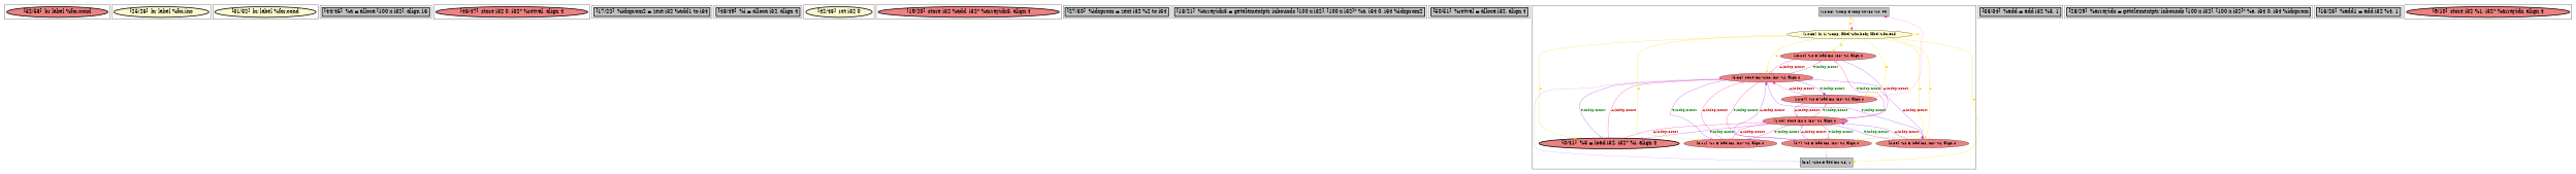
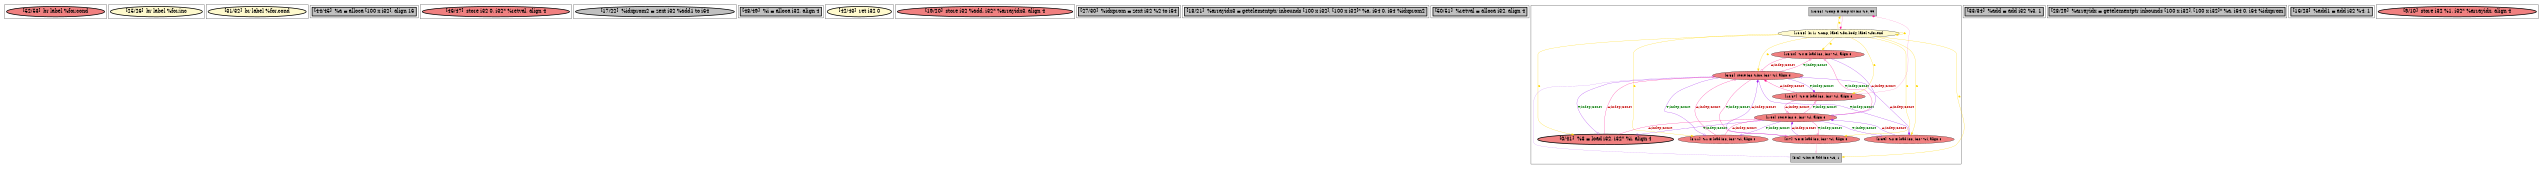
  digraph {
    node [fillcolor=lightcoral fontsize=20 penwidth=3.0 shape=ellipse style=filled]
    edge [arrowhead=onormal color=deeppink fontcolor=firebrick3 penwidth=1.0 style=solid]
    n1 [label="[52/53]  br label %for.cond"]
    n2 [fillcolor=lemonchiffon label="[25/26]  br label %for.inc"]
    n3 [fillcolor=lemonchiffon label="[31/32]  br label %for.cond"]
    n4 [fillcolor=grey label="[44/45]  %a = alloca [100 x i32], align 16" shape=rectangle]
    n5 [label="[46/47]  store i32 0, i32* %retval, align 4"]
-   n6 [fillcolor=grey label="[17/22]  %idxprom2 = zext i32 %add1 to i64" shape=rectangle]
+   n6 [fillcolor=grey label="[17/22]  %idxprom2 = zext i32 %add1 to i64"]
    n7 [fillcolor=grey label="[48/49]  %i = alloca i32, align 4" shape=rectangle]
    n8 [fillcolor=lemonchiffon label="[42/43]  ret i32 0"]
    n9 [label="[19/20]  store i32 %add, i32* %arrayidx3, align 4"]
    n10 [fillcolor=grey label="[27/30]  %idxprom = zext i32 %2 to i64" shape=rectangle]
    n11 [fillcolor=grey label="[18/21]  %arrayidx3 = getelementptr inbounds [100 x i32], [100 x i32]* %a, i64 0, i64 %idxprom2" shape=rectangle]
    n12 [fillcolor=grey label="[50/51]  %retval = alloca i32, align 4" shape=rectangle]
    n13 [fillcolor=grey label="[13/36]  %cmp = icmp ult i32 %0, 99" shape=rectangle fontsize="" penwidth=""]
    n14 [fillcolor=lemonchiffon label="[14/35]  br i1 %cmp, label %for.body, label %for.end" fontsize="" penwidth=""]
    n15 [label="[12/37]  %0 = load i32, i32* %i, align 4" fontsize="" penwidth=""]
    n16 [label="[3/38]  store i32 %inc, i32* %i, align 4" fontsize="" penwidth=""]
    n17 [label="[1/40]  store i32 0, i32* %i, align 4" fontsize="" penwidth=""]
    n18 [label="[8/11]  %1 = load i32, i32* %i, align 4" fontsize="" penwidth=""]
    n19 [label="[4/7]  %5 = load i32, i32* %i, align 4" fontsize="" penwidth=""]
    n20 [fillcolor=grey label="[5/6]  %inc = add i32 %5, 1" shape=rectangle fontsize="" penwidth=""]
    n21 [label="[0/41]  %3 = load i32, i32* %i, align 4"]
    n22 [label="[2/39]  %2 = load i32, i32* %i, align 4" fontsize="" penwidth=""]
    n23 [label="[15/24]  %4 = load i32, i32* %i, align 4" fontsize="" penwidth=""]
    n24 [fillcolor=grey label="[33/34]  %add = add i32 %3, 1" shape=rectangle]
    n25 [fillcolor=grey label="[28/29]  %arrayidx = getelementptr inbounds [100 x i32], [100 x i32]* %a, i64 0, i64 %idxprom" shape=rectangle]
    n26 [fillcolor=grey label="[16/23]  %add1 = add i32 %4, 1" shape=rectangle]
    n27 [label="[9/10]  store i32 %1, i32* %arrayidx, align 4"]
    subgraph cluster_1 {
      n1
    }
    subgraph cluster_2 {
      n2
    }
    subgraph cluster_3 {
      n3
    }
    subgraph cluster_4 {
      n4
    }
    subgraph cluster_5 {
      n5
    }
    subgraph cluster_6 {
      n6
    }
    subgraph cluster_7 {
      n7
    }
    subgraph cluster_8 {
      n8
    }
    subgraph cluster_9 {
      n9
    }
    subgraph cluster_10 {
      n10
    }
    subgraph cluster_11 {
      n11
    }
    subgraph cluster_12 {
      n12
    }
    subgraph cluster_13 {
      n13
      n14
      n15
      n16
      n17
      n18
      n19
      n20
      n21
      n22
      n23
    }
    subgraph cluster_14 {
      n24
    }
    subgraph cluster_15 {
      n25
    }
    subgraph cluster_16 {
      n26
    }
    subgraph cluster_17 {
      n27
    }
    n13 -> n14 [arrowhead=diamond fontcolor=black penwidth=0.5]
    n14 -> n13 [color=gold fontcolor=gold label=C arrowhead=""]
    n14 -> n14 [color=gold fontcolor=gold label=C arrowhead=""]
    n14 -> n15 [color=gold fontcolor=gold label=C arrowhead=""]
    n14 -> n16 [color=gold fontcolor=gold label=C arrowhead=""]
    n14 -> n18 [color=gold fontcolor=gold label=C arrowhead=""]
    n14 -> n19 [color=gold fontcolor=gold label=C arrowhead=""]
    n14 -> n20 [color=gold fontcolor=gold label=C arrowhead=""]
    n14 -> n21 [color=gold fontcolor=gold label=C arrowhead=""]
    n14 -> n22 [color=gold fontcolor=gold label=C arrowhead=""]
    n14 -> n23 [color=gold fontcolor=gold label=C arrowhead=""]
    n15 -> n13 [arrowhead=diamond fontcolor=black penwidth=0.5]
    n15 -> n16 [arrowhead=diamond label="A|indep|Const"]
    n15 -> n17 [label="A|indep|Const"]
    n16 -> n15 [arrowhead=diamond color=purple fontcolor=forestgreen label="T|indep|Const"]
    n16 -> n18 [color=purple fontcolor=forestgreen label="T|indep|Const"]
    n16 -> n19 [fontcolor=forestgreen label="T|indep|Const"]
    n16 -> n21 [arrowhead=odot color=purple fontcolor=forestgreen label="T|indep|Const"]
    n16 -> n22 [arrowhead=diamond color=purple fontcolor=forestgreen label="T|indep|Const"]
    n16 -> n23 [fontcolor=forestgreen label="T|indep|Const"]
    n17 -> n15 [fontcolor=forestgreen label="T|indep|Const"]
    n17 -> n18 [color=purple fontcolor=forestgreen label="T|indep|Const"]
    n17 -> n19 [arrowhead=odot fontcolor=forestgreen label="T|indep|Const"]
    n17 -> n21 [arrowhead=odot color=purple fontcolor=forestgreen label="T|indep|Const"]
    n17 -> n22 [arrowhead=odot color=purple fontcolor=forestgreen label="T|indep|Const"]
    n17 -> n23 [fontcolor=forestgreen label="T|indep|Const"]
    n18 -> n16 [arrowhead=odot label="A|indep|Const"]
    n18 -> n17 [label="A|indep|Const"]
    n19 -> n16 [arrowhead=diamond color=purple label="A|indep|Const"]
-   n19 -> n17 [arrowhead=odot color=purple label="A|indep|Const"]
+   n19 -> n17 [arrowhead=diamond color=purple label="A|indep|Const"]
    n19 -> n20 [fontcolor=black penwidth=0.5]
    n20 -> n16 [arrowhead=odot color=purple fontcolor=black penwidth=0.5]
    n21 -> n16 [label="A|indep|Const"]
    n21 -> n17 [arrowhead=odot label="A|indep|Const"]
    n22 -> n16 [color=purple label="A|indep|Const"]
    n22 -> n17 [arrowhead=diamond color=purple label="A|indep|Const"]
    n23 -> n16 [arrowhead=odot label="A|indep|Const"]
    n23 -> n17 [arrowhead=odot color=purple label="A|indep|Const"]
  }
